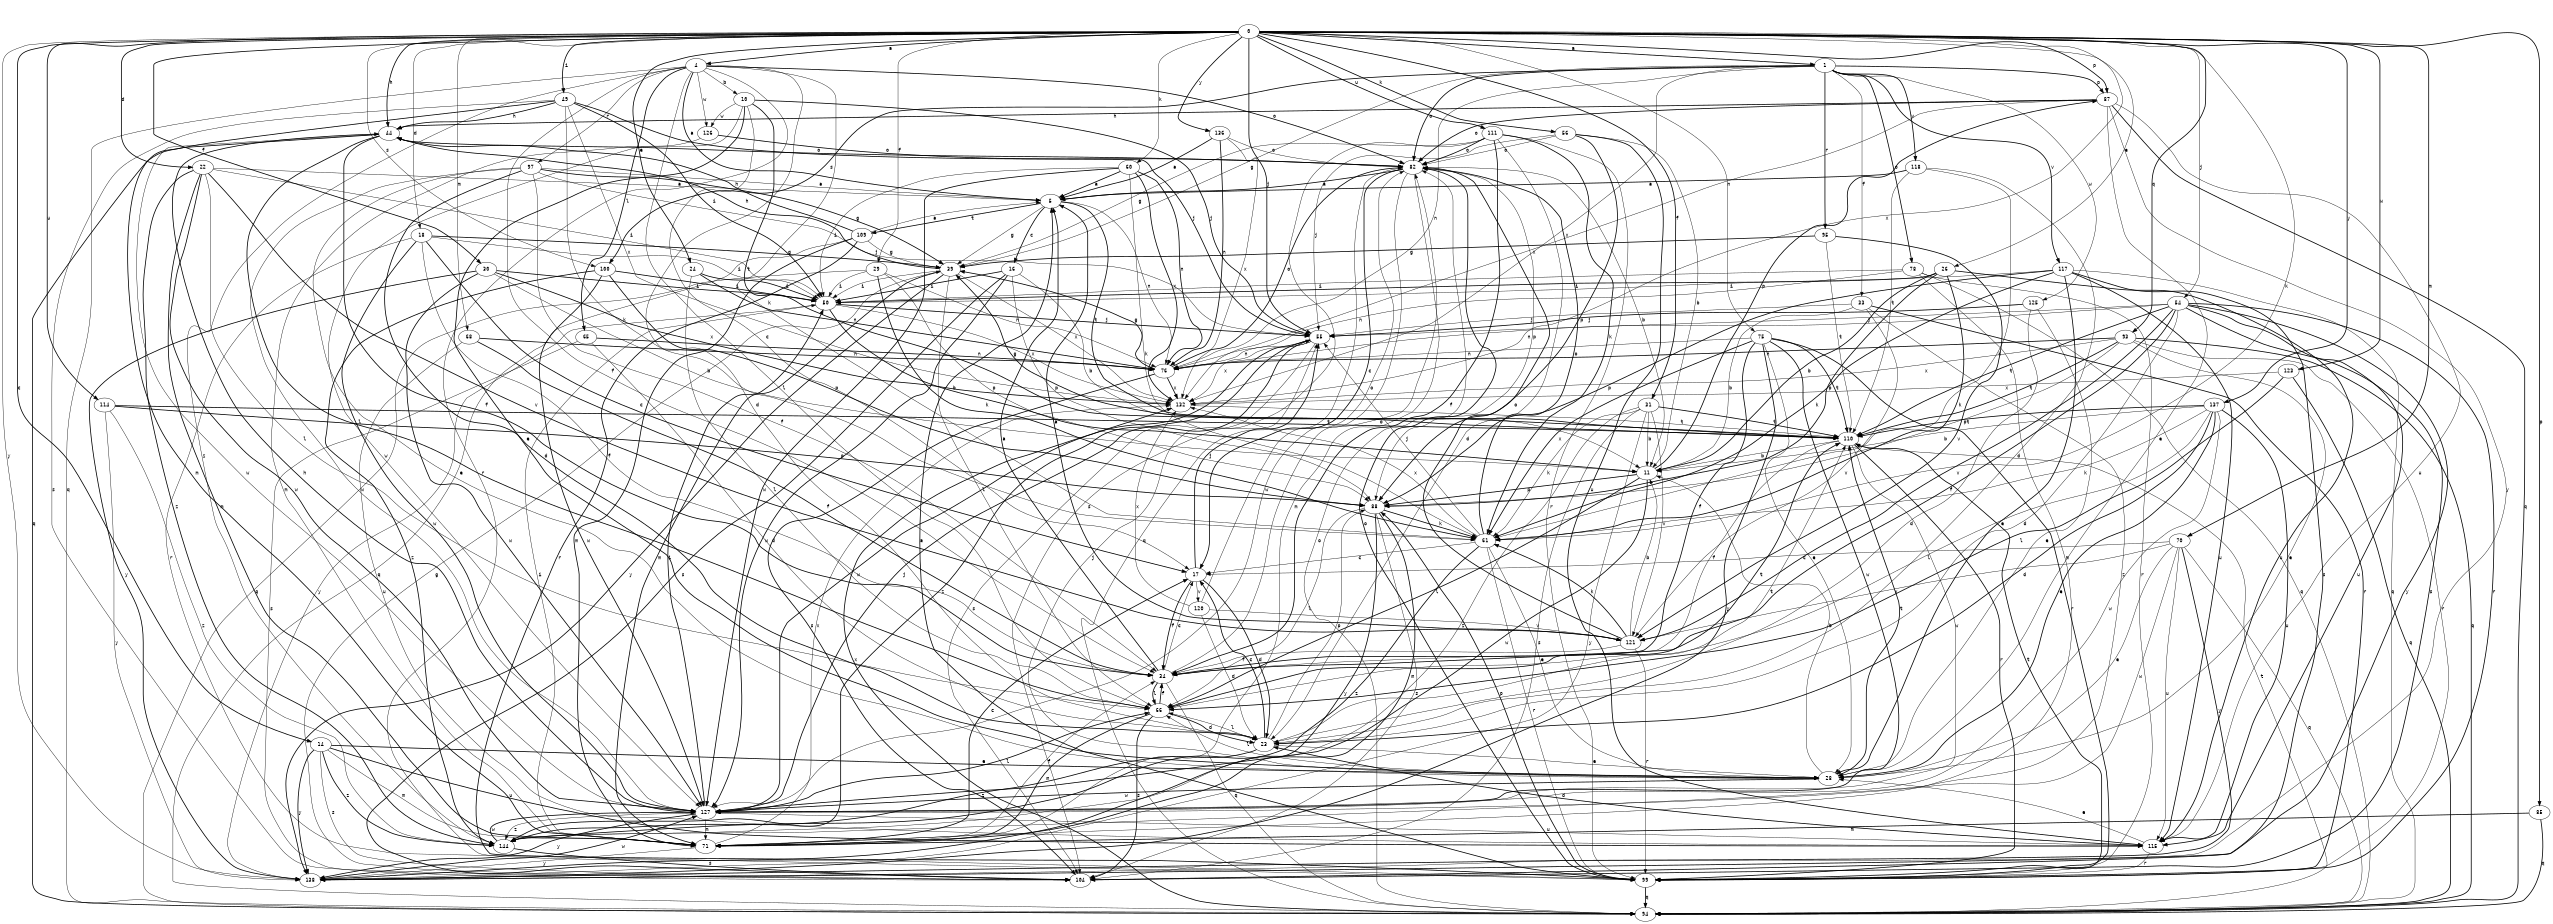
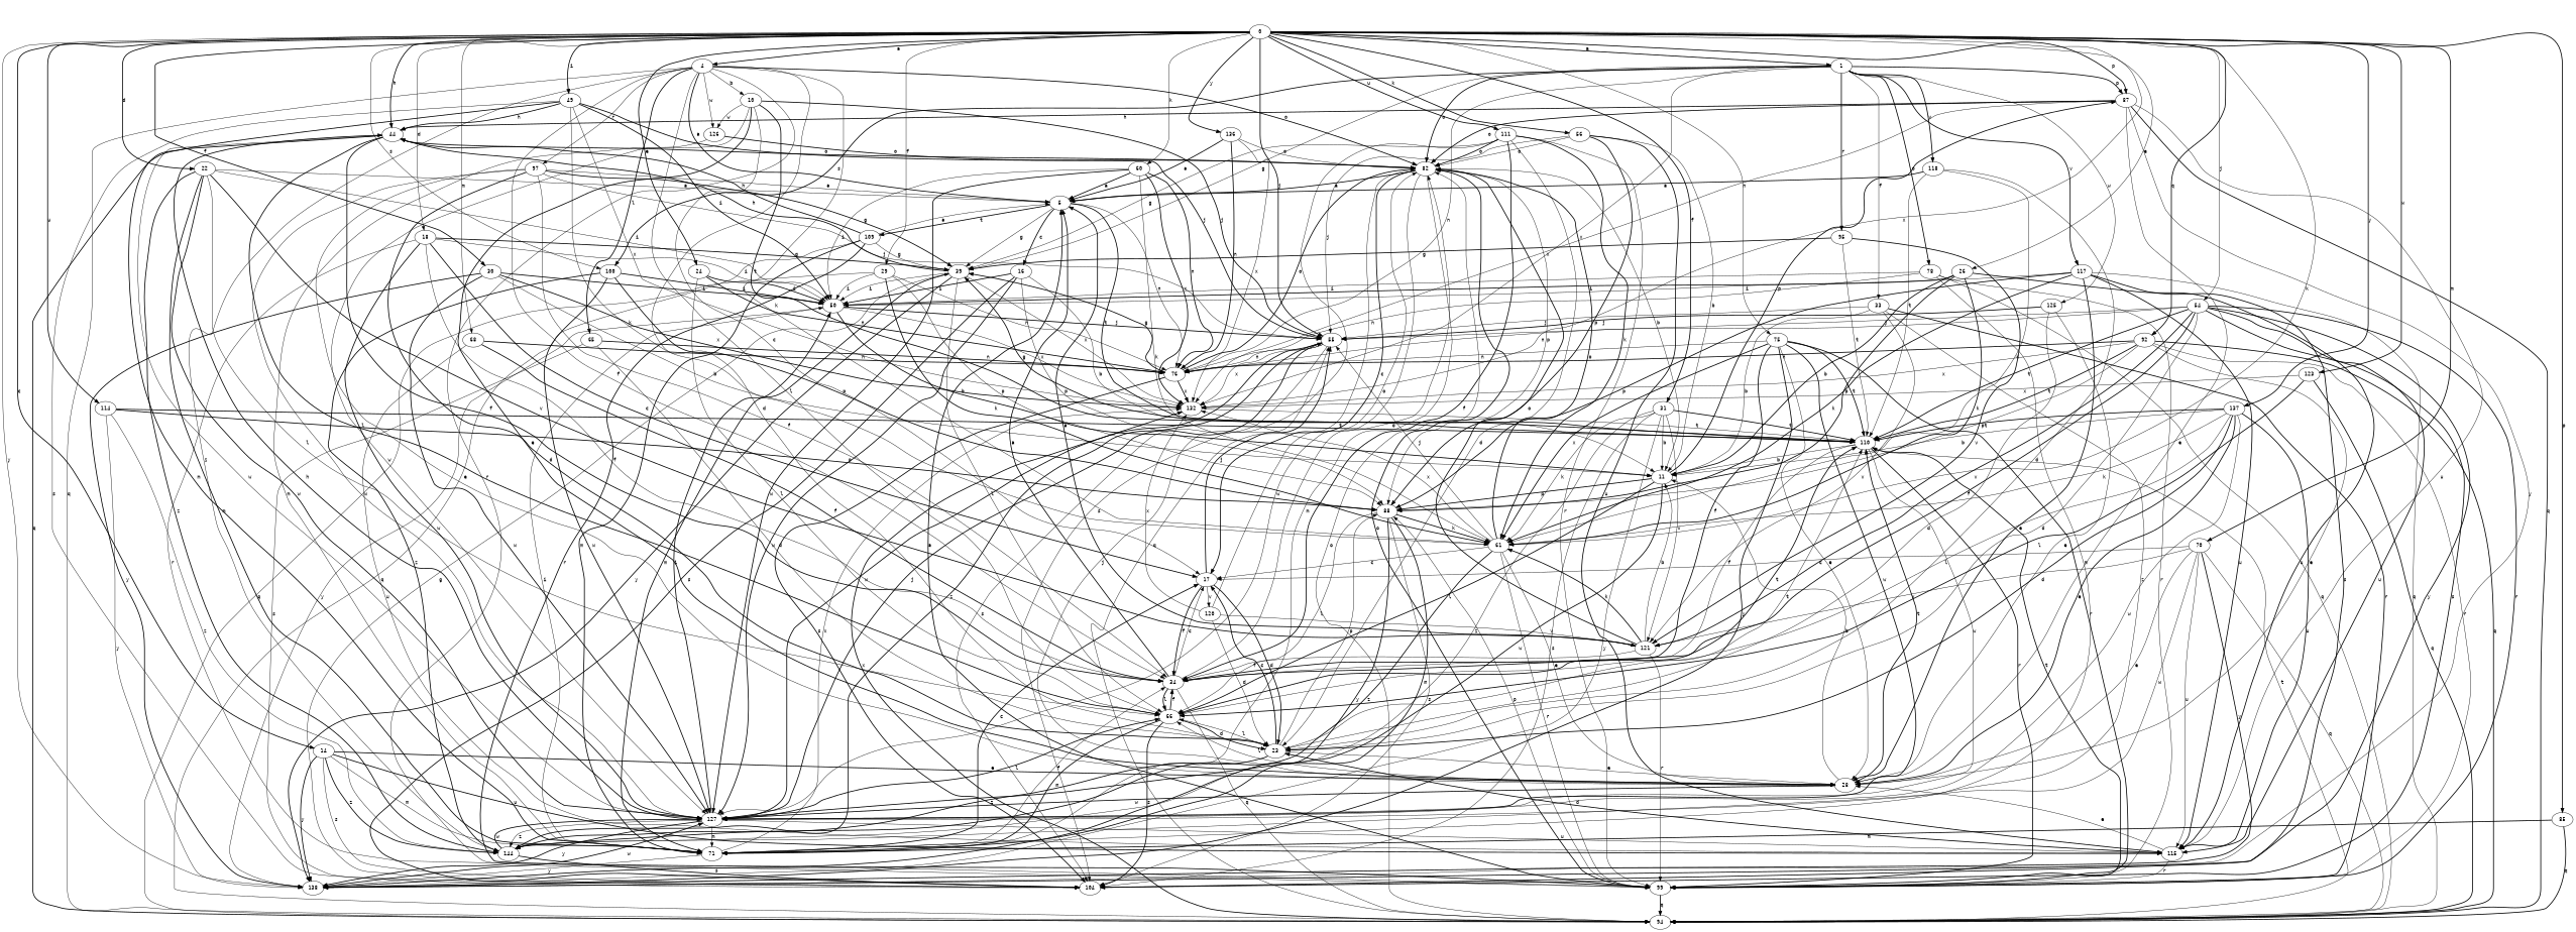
  strict digraph {
    fontname="DejaVu Sans Mono"
    node [fontname="DejaVu Sans Mono"]
    edge [fontname="DejaVu Sans Mono" style=bold]
    0
    1
    4
    14
    18
    22
    24
    26
    29
    30
    31
    44
    49
    54
    55
    56
    60
    61
    68
    70
    75
    85
    87
-   93
+   93 [label=92]
    100
    111
    114
    123
    132
    136
    137
    138
    33
    39
    76
    78
    82
    95
    117
    118
    125
    5
    10
    23
    34
    65
    66
    94
    97
    99
    126
    144
    28
    71
    104
    115
    17
    127
    50
    121
    11
    88
    110
    16
    109
    120
    0 -> 1 [label=a]
    0 -> 4 [label=a]
    0 -> 14 [label=c]
    0 -> 18 [label=d style=solid]
    0 -> 22 [label=d]
    0 -> 24 [label=e]
    0 -> 26 [label=e style=solid]
    0 -> 29 [label=f style=solid]
    0 -> 30 [label=f]
    0 -> 31 [label=f]
    0 -> 44 [label=h]
    0 -> 49 [label=i]
    0 -> 54 [label=j style=solid]
    0 -> 55 [label=j]
    0 -> 56 [label=k]
    0 -> 60 [label=k style=solid]
    0 -> 61 [label=k style=solid]
    0 -> 68 [label=m style=solid]
    0 -> 70 [label=m]
    0 -> 75 [label=n style=solid]
    0 -> 85 [label=p]
    0 -> 87 [label=p]
    0 -> 93 [label=q]
    0 -> 100 [label=s style=solid]
    0 -> 111 [label=u]
    0 -> 114 [label=u]
    0 -> 123 [label=w]
    0 -> 132 [label=x style=solid]
    0 -> 136 [label=y]
    0 -> 137 [label=y]
    0 -> 138 [label=y style=solid]
    1 -> 87 [label=p]
    1 -> 100 [label=s]
    1 -> 132 [label=x style=solid]
    1 -> 33 [label=f style=solid]
    1 -> 39 [label=g style=solid]
    1 -> 76 [label=n style=solid]
    1 -> 78 [label=o]
    1 -> 82 [label=o]
    1 -> 95 [label=r]
    1 -> 117 [label=v]
    1 -> 118 [label=v]
    1 -> 125 [label=w style=solid]
    4 -> 61 [label=k style=solid]
    4 -> 82 [label=o]
    4 -> 5 [label=a]
    4 -> 10 [label=b style=solid]
    4 -> 23 [label=d style=solid]
    4 -> 34 [label=f style=solid]
    4 -> 65 [label=l]
    4 -> 66 [label=l style=solid]
    4 -> 94 [label=q style=solid]
    4 -> 97 [label=r style=solid]
    4 -> 99 [label=r style=solid]
    4 -> 126 [label=w style=solid]
    4 -> 144 [label=z style=solid]
    14 -> 138 [label=y]
    14 -> 144 [label=z]
    14 -> 28 [label=e]
    14 -> 71 [label=m style=solid]
    14 -> 104 [label=s style=solid]
    14 -> 115 [label=u]
    18 -> 39 [label=g]
    18 -> 34 [label=f style=solid]
    18 -> 99 [label=r style=solid]
    18 -> 17 [label=c]
    18 -> 127 [label=w]
    18 -> 50 [label=i style=solid]
    22 -> 5 [label=a style=solid]
    22 -> 66 [label=l style=solid]
    22 -> 144 [label=z]
    22 -> 71 [label=m]
    22 -> 127 [label=w]
    22 -> 50 [label=i style=solid]
    22 -> 121 [label=v]
    24 -> 76 [label=n]
    24 -> 66 [label=l style=solid]
    24 -> 50 [label=i]
    26 -> 61 [label=k]
    26 -> 115 [label=u]
    26 -> 50 [label=i]
    26 -> 11 [label=b]
    26 -> 88 [label=p]
    29 -> 61 [label=k]
    29 -> 76 [label=n style=solid]
    29 -> 94 [label=q style=solid]
    29 -> 50 [label=i style=solid]
    29 -> 88 [label=p style=solid]
    30 -> 132 [label=x]
    30 -> 138 [label=y]
    30 -> 127 [label=w]
    30 -> 50 [label=i]
    30 -> 11 [label=b style=solid]
    31 -> 61 [label=k style=solid]
    31 -> 138 [label=y style=solid]
    31 -> 144 [label=z style=solid]
    31 -> 104 [label=s style=solid]
    31 -> 121 [label=v style=solid]
    31 -> 11 [label=b style=solid]
    31 -> 110 [label=t]
    44 -> 82 [label=o]
    44 -> 34 [label=f]
    44 -> 66 [label=l]
    44 -> 94 [label=q]
    44 -> 127 [label=w style=solid]
    49 -> 44 [label=h]
    49 -> 55 [label=j]
    49 -> 61 [label=k style=solid]
    49 -> 132 [label=x style=solid]
    49 -> 71 [label=m]
    49 -> 104 [label=s style=solid]
    49 -> 50 [label=i]
    54 -> 55 [label=j style=solid]
    54 -> 138 [label=y]
    54 -> 76 [label=n style=solid]
    54 -> 23 [label=d style=solid]
    54 -> 34 [label=f]
    54 -> 99 [label=r]
    54 -> 104 [label=s]
    54 -> 115 [label=u]
    54 -> 121 [label=v]
    54 -> 110 [label=t]
    55 -> 132 [label=x style=solid]
    55 -> 76 [label=n style=solid]
    55 -> 144 [label=z]
    55 -> 104 [label=s style=solid]
    55 -> 127 [label=w]
    56 -> 55 [label=j style=solid]
    56 -> 82 [label=o style=solid]
    56 -> 115 [label=u]
    56 -> 11 [label=b style=solid]
    56 -> 88 [label=p]
    60 -> 61 [label=k style=solid]
    60 -> 132 [label=x]
    60 -> 76 [label=n]
    60 -> 5 [label=a]
    60 -> 127 [label=w]
    60 -> 50 [label=i style=solid]
    61 -> 55 [label=j style=solid]
    61 -> 132 [label=x style=solid]
    61 -> 82 [label=o]
    61 -> 99 [label=r style=solid]
    61 -> 144 [label=z]
    61 -> 28 [label=e style=solid]
    61 -> 17 [label=c style=solid]
    68 -> 76 [label=n]
    68 -> 34 [label=f]
    68 -> 115 [label=u style=solid]
    70 -> 138 [label=y]
    70 -> 94 [label=q style=solid]
    70 -> 28 [label=e style=solid]
    70 -> 115 [label=u style=solid]
    70 -> 17 [label=c style=solid]
    70 -> 127 [label=w style=solid]
    70 -> 121 [label=v style=solid]
    75 -> 61 [label=x]
    75 -> 138 [label=y]
    75 -> 76 [label=n style=solid]
    75 -> 34 [label=f]
    75 -> 99 [label=r]
    75 -> 28 [label=e style=solid]
    75 -> 127 [label=w]
    75 -> 110 [label=t]
    85 -> 94 [label=q]
    85 -> 71 [label=m]
    87 -> 44 [label=h]
    87 -> 132 [label=x style=solid]
    87 -> 138 [label=y style=solid]
    87 -> 82 [label=o]
    87 -> 94 [label=q]
    87 -> 28 [label=e style=solid]
    87 -> 115 [label=u style=solid]
    93 -> 132 [label=x style=solid]
    93 -> 76 [label=n]
    93 -> 94 [label=q]
    93 -> 99 [label=r style=solid]
    93 -> 28 [label=e style=solid]
    93 -> 88 [label=p style=solid]
    93 -> 110 [label=t]
    100 -> 144 [label=z]
    100 -> 127 [label=w]
    100 -> 50 [label=i]
    100 -> 88 [label=p]
    111 -> 61 [label=k]
    111 -> 39 [label=g style=solid]
    111 -> 82 [label=o]
    111 -> 23 [label=d style=solid]
    111 -> 34 [label=f]
    111 -> 99 [label=r style=solid]
    111 -> 104 [label=s style=solid]
    114 -> 138 [label=y style=solid]
    114 -> 144 [label=z style=solid]
    114 -> 88 [label=p]
    114 -> 110 [label=t]
    123 -> 132 [label=x style=solid]
    123 -> 66 [label=l]
    123 -> 94 [label=q]
    132 -> 110 [label=t style=solid]
    136 -> 132 [label=x style=solid]
    136 -> 76 [label=n]
    136 -> 82 [label=o style=solid]
    136 -> 5 [label=a]
    137 -> 61 [label=k style=solid]
    137 -> 23 [label=d]
    137 -> 66 [label=l style=solid]
    137 -> 28 [label=e]
    137 -> 115 [label=u]
    137 -> 127 [label=w style=solid]
    137 -> 11 [label=b style=solid]
    137 -> 110 [label=t]
    138 -> 127 [label=w]
    33 -> 55 [label=j style=solid]
    33 -> 99 [label=r]
    33 -> 144 [label=z style=solid]
    33 -> 121 [label=v style=solid]
    33 -> 11 [label=b style=solid]
    39 -> 44 [label=h]
    39 -> 132 [label=x style=solid]
    39 -> 138 [label=y]
    39 -> 66 [label=l style=solid]
    39 -> 71 [label=m]
    39 -> 50 [label=i style=solid]
    76 -> 132 [label=x]
    76 -> 39 [label=g]
    76 -> 82 [label=o]
    76 -> 104 [label=s]
    78 -> 76 [label=n style=solid]
    78 -> 94 [label=q style=solid]
    78 -> 99 [label=r style=solid]
    78 -> 71 [label=m style=solid]
    78 -> 50 [label=i style=solid]
    82 -> 5 [label=a]
    82 -> 94 [label=q style=solid]
    82 -> 71 [label=m style=solid]
    82 -> 17 [label=c]
    82 -> 127 [label=w style=solid]
    82 -> 11 [label=b style=solid]
    82 -> 88 [label=p style=solid]
    95 -> 39 [label=g]
    95 -> 121 [label=v]
    95 -> 110 [label=t style=solid]
    117 -> 61 [label=k]
    117 -> 94 [label=q style=solid]
    117 -> 28 [label=e]
    117 -> 104 [label=s]
    117 -> 115 [label=u]
    117 -> 50 [label=i style=solid]
    117 -> 88 [label=p]
    118 -> 61 [label=k style=solid]
    118 -> 5 [label=a]
    118 -> 23 [label=d style=solid]
    118 -> 110 [label=t style=solid]
    125 -> 55 [label=j]
    125 -> 23 [label=d style=solid]
    125 -> 28 [label=e style=solid]
    5 -> 39 [label=g style=solid]
    5 -> 76 [label=n style=solid]
    5 -> 110 [label=t]
    5 -> 16 [label=c]
    5 -> 109 [label=t]
    10 -> 55 [label=j]
    10 -> 126 [label=w style=solid]
    10 -> 28 [label=e]
    10 -> 17 [label=c style=solid]
    10 -> 127 [label=w style=solid]
    10 -> 110 [label=t]
    23 -> 66 [label=l style=solid]
    23 -> 144 [label=z]
    23 -> 28 [label=e style=solid]
    23 -> 17 [label=c]
    23 -> 88 [label=p style=solid]
    23 -> 110 [label=t style=solid]
    34 -> 82 [label=o style=solid]
    34 -> 5 [label=a]
    34 -> 66 [label=l]
    34 -> 94 [label=q style=solid]
    34 -> 17 [label=c style=solid]
    65 -> 76 [label=n]
    65 -> 23 [label=d style=solid]
    65 -> 104 [label=s style=solid]
    66 -> 23 [label=d]
    66 -> 34 [label=f]
    66 -> 71 [label=m]
    66 -> 104 [label=s]
    66 -> 110 [label=t]
    94 -> 132 [label=x]
    94 -> 82 [label=o style=solid]
    94 -> 110 [label=t style=solid]
    97 -> 55 [label=j style=solid]
    97 -> 39 [label=g]
    97 -> 5 [label=a style=solid]
    97 -> 23 [label=d]
    97 -> 34 [label=f style=solid]
    97 -> 28 [label=e style=solid]
    97 -> 127 [label=w style=solid]
    99 -> 82 [label=o]
    99 -> 5 [label=a]
    99 -> 94 [label=q]
-   99 -> 88 [label=p]
+   99 -> 88 [label=p style=solid]
    99 -> 110 [label=t]
    126 -> 82 [label=o]
    126 -> 71 [label=m style=solid]
    144 -> 104 [label=s]
    144 -> 127 [label=w]
    28 -> 55 [label=j style=solid]
    28 -> 66 [label=l style=solid]
    28 -> 127 [label=w]
    28 -> 11 [label=b style=solid]
    28 -> 110 [label=t]
    71 -> 132 [label=x style=solid]
    71 -> 138 [label=y style=solid]
    71 -> 34 [label=f style=solid]
    71 -> 17 [label=c]
    71 -> 50 [label=i style=solid]
    104 -> 39 [label=g style=solid]
    115 -> 23 [label=d]
    115 -> 99 [label=r style=solid]
    115 -> 28 [label=e style=solid]
    17 -> 55 [label=j]
    17 -> 23 [label=d]
    17 -> 34 [label=f]
    17 -> 120 [label=v style=solid]
    127 -> 44 [label=h]
    127 -> 55 [label=j]
    127 -> 138 [label=y]
    127 -> 66 [label=l]
    127 -> 144 [label=z style=solid]
    127 -> 71 [label=m style=solid]
    127 -> 115 [label=u style=solid]
    127 -> 50 [label=i]
    50 -> 55 [label=j]
    50 -> 132 [label=x style=solid]
    50 -> 138 [label=y style=solid]
    50 -> 11 [label=b]
    121 -> 61 [label=k]
    121 -> 82 [label=o]
    121 -> 5 [label=a]
    121 -> 34 [label=f style=solid]
    121 -> 99 [label=r style=solid]
    121 -> 11 [label=b style=solid]
    11 -> 87 [label=p]
    11 -> 66 [label=l]
    11 -> 127 [label=w]
    11 -> 88 [label=p]
    88 -> 61 [label=k]
    88 -> 138 [label=y]
    88 -> 66 [label=l style=solid]
    88 -> 71 [label=m]
    88 -> 104 [label=s style=solid]
    110 -> 39 [label=g]
    110 -> 34 [label=f style=solid]
    110 -> 99 [label=r]
    110 -> 127 [label=w style=solid]
    110 -> 11 [label=b style=solid]
    16 -> 104 [label=s]
    16 -> 127 [label=w]
    16 -> 50 [label=i]
    16 -> 11 [label=b style=solid]
    16 -> 88 [label=p style=solid]
    109 -> 44 [label=h]
    109 -> 39 [label=g style=solid]
    109 -> 5 [label=a style=solid]
    109 -> 94 [label=q style=solid]
    109 -> 99 [label=r]
    109 -> 71 [label=m]
    120 -> 132 [label=x style=solid]
    120 -> 82 [label=o style=solid]
    120 -> 23 [label=d style=solid]
    120 -> 121 [label=v style=solid]
  }
